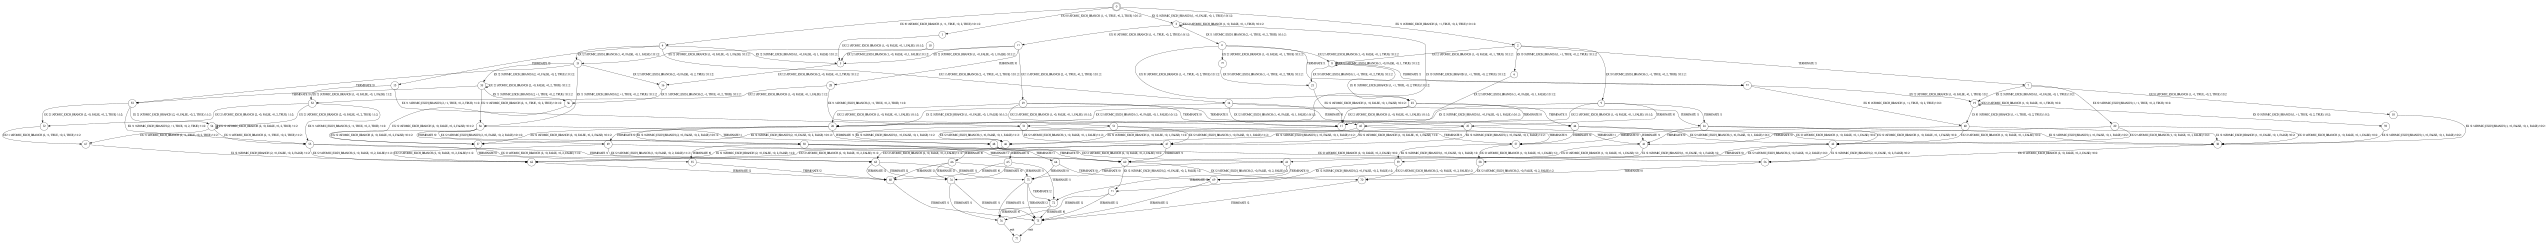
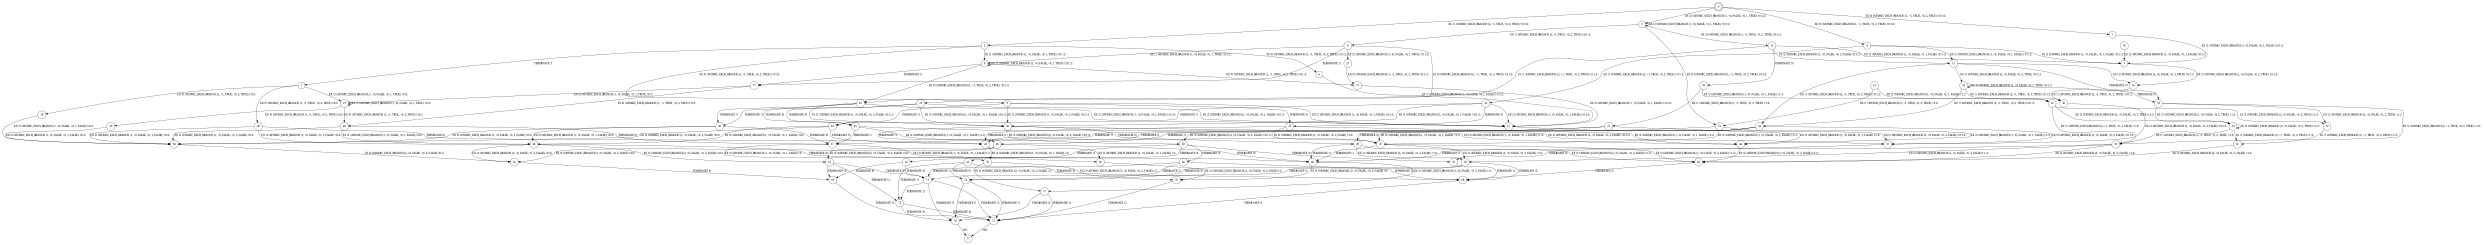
  digraph {
    fontname="PT Serif"
    node [fontname="PT Serif" shape=circle]
    edge [fontname="PT Serif"]
    0 [peripheries=2]
    1
    2
    3
    4
    5
    6
    7
    8
    9
    11
    12
    31
    13
    14
    15
    16
    17
    18
    19
    20
    21
    22
    23
    24
    25
    26
    10
    27
    28
    29
    32
    33
    34
    35
    36
    37
    38
    39
    40
    41
    42
    44
    45
    46
    47
    48
    49
    50
    51
    52
    53
    54
    55
    56
    57
    58
    59
    60
    61
    62
    63
    64
    65
    66
    67
    68
    69
    70
    71
    72
    73
    74
    75
    76
    77
    0 -> 1 [label="EX !0 !ATOMIC_EXCH_BRANCH (1, +1, TRUE, +0, 2, TRUE) !:0:1:2:"]
    0 -> 2 [label="EX !1 !ATOMIC_EXCH_BRANCH (2, +1, TRUE, +0, 2, TRUE) !:0:1:2:"]
    0 -> 3 [label="EX !2 !ATOMIC_EXCH_BRANCH (1, +0, FALSE, +0, 1, TRUE) !:0:1:2:"]
    0 -> 4 [label="EX !0 !ATOMIC_EXCH_BRANCH (1, +1, TRUE, +0, 2, TRUE) !:0:1:2:"]
    1 -> 5 [label="EX !2 !ATOMIC_EXCH_BRANCH (1, +0, FALSE, +0, 1, FALSE) !:0:1:2:"]
    2 -> 6 [label="EX !0 !ATOMIC_EXCH_BRANCH (1, +1, TRUE, +0, 2, TRUE) !:0:1:2:"]
    2 -> 7 [label="TERMINATE !1"]
    2 -> 8 [label="EX !2 !ATOMIC_EXCH_BRANCH (1, +0, FALSE, +0, 1, TRUE) !:0:1:2:"]
    2 -> 9 [label="EX !0 !ATOMIC_EXCH_BRANCH (1, +1, TRUE, +0, 2, TRUE) !:0:1:2:"]
    3 -> 3 [label="EX !2 !ATOMIC_EXCH_BRANCH (1, +0, FALSE, +0, 1, TRUE) !:0:1:2:"]
    3 -> 11 [label="EX !1 !ATOMIC_EXCH_BRANCH (2, +1, TRUE, +0, 2, TRUE) !:0:1:2:"]
    3 -> 12 [label="EX !0 !ATOMIC_EXCH_BRANCH (1, +1, TRUE, +0, 2, TRUE) !:0:1:2:"]
    3 -> 31 [label="EX !0 !ATOMIC_EXCH_BRANCH (1, +1, TRUE, +0, 2, TRUE) !:0:1:2:"]
    4 -> 5 [label="EX !2 !ATOMIC_EXCH_BRANCH (1, +0, FALSE, +0, 1, FALSE) !:0:1:2:"]
-   4 -> 13 [label="TERMINATE !0"]
    4 -> 14 [label="EX !1 !ATOMIC_EXCH_BRANCH (2, +1, TRUE, +0, 2, TRUE) !:0:1:2:"]
    4 -> 15 [label="EX !2 !ATOMIC_EXCH_BRANCH (1, +0, FALSE, +0, 1, FALSE) !:0:1:2:"]
    5 -> 16 [label="EX !2 !ATOMIC_EXCH_BRANCH (2, +0, FALSE, +0, 2, TRUE) !:0:1:2:"]
    6 -> 17 [label="EX !2 !ATOMIC_EXCH_BRANCH (1, +0, FALSE, +0, 1, FALSE) !:0:1:2:"]
    7 -> 18 [label="EX !0 !ATOMIC_EXCH_BRANCH (1, +1, TRUE, +0, 2, TRUE) !:0:2:"]
    7 -> 19 [label="EX !2 !ATOMIC_EXCH_BRANCH (1, +0, FALSE, +0, 1, TRUE) !:0:2:"]
    7 -> 20 [label="EX !0 !ATOMIC_EXCH_BRANCH (1, +1, TRUE, +0, 2, TRUE) !:0:2:"]
    8 -> 8 [label="EX !2 !ATOMIC_EXCH_BRANCH (1, +0, FALSE, +0, 1, TRUE) !:0:1:2:"]
    8 -> 21 [label="EX !0 !ATOMIC_EXCH_BRANCH (1, +1, TRUE, +0, 2, TRUE) !:0:1:2:"]
    8 -> 22 [label="TERMINATE !1"]
    8 -> 23 [label="EX !0 !ATOMIC_EXCH_BRANCH (1, +1, TRUE, +0, 2, TRUE) !:0:1:2:"]
    9 -> 17 [label="EX !2 !ATOMIC_EXCH_BRANCH (1, +0, FALSE, +0, 1, FALSE) !:0:1:2:"]
    9 -> 24 [label="TERMINATE !1"]
    9 -> 25 [label="TERMINATE !0"]
    9 -> 26 [label="EX !2 !ATOMIC_EXCH_BRANCH (1, +0, FALSE, +0, 1, FALSE) !:0:1:2:"]
    11 -> 8 [label="EX !2 !ATOMIC_EXCH_BRANCH (1, +0, FALSE, +0, 1, TRUE) !:0:1:2:"]
    11 -> 22 [label="TERMINATE !1"]
    11 -> 23 [label="EX !0 !ATOMIC_EXCH_BRANCH (1, +1, TRUE, +0, 2, TRUE) !:0:1:2:"]
    11 -> 27 [label="EX !2 !ATOMIC_EXCH_BRANCH (1, +0, FALSE, +0, 1, TRUE) !:0:1:2:"]
    12 -> 5 [label="EX !2 !ATOMIC_EXCH_BRANCH (1, +0, FALSE, +0, 1, FALSE) !:0:1:2:"]
    12 -> 15 [label="EX !2 !ATOMIC_EXCH_BRANCH (1, +0, FALSE, +0, 1, FALSE) !:0:1:2:"]
    12 -> 28 [label="TERMINATE !0"]
    12 -> 29 [label="EX !1 !ATOMIC_EXCH_BRANCH (2, +1, TRUE, +0, 2, TRUE) !:0:1:2:"]
    31 -> 41 [label="TERMINATE !1"]
    31 -> 46 [label="EX !2 !ATOMIC_EXCH_BRANCH (1, +0, FALSE, +0, 1, FALSE) !:1:2:"]
    31 -> 47 [label="EX !2 !ATOMIC_EXCH_BRANCH (1, +0, FALSE, +0, 1, FALSE) !:1:2:"]
    13 -> 31 [label="EX !1 !ATOMIC_EXCH_BRANCH (2, +1, TRUE, +0, 2, TRUE) !:1:2:"]
    13 -> 32 [label="EX !2 !ATOMIC_EXCH_BRANCH (1, +0, FALSE, +0, 1, FALSE) !:1:2:"]
    14 -> 17 [label="EX !2 !ATOMIC_EXCH_BRANCH (1, +0, FALSE, +0, 1, FALSE) !:0:1:2:"]
    14 -> 24 [label="TERMINATE !1"]
    14 -> 25 [label="TERMINATE !0"]
    14 -> 26 [label="EX !2 !ATOMIC_EXCH_BRANCH (1, +0, FALSE, +0, 1, FALSE) !:0:1:2:"]
    15 -> 16 [label="EX !2 !ATOMIC_EXCH_BRANCH (2, +0, FALSE, +0, 2, TRUE) !:0:1:2:"]
    15 -> 33 [label="TERMINATE !0"]
    15 -> 34 [label="EX !1 !ATOMIC_EXCH_BRANCH (2, +1, TRUE, +0, 2, TRUE) !:0:1:2:"]
    15 -> 35 [label="EX !2 !ATOMIC_EXCH_BRANCH (2, +0, FALSE, +0, 2, TRUE) !:0:1:2:"]
    16 -> 36 [label="EX !1 !ATOMIC_EXCH_BRANCH (2, +1, TRUE, +0, 2, TRUE) !:0:1:2:"]
    17 -> 37 [label="EX !2 !ATOMIC_EXCH_BRANCH (2, +0, FALSE, +0, 2, FALSE) !:0:1:2:"]
    18 -> 38 [label="EX !2 !ATOMIC_EXCH_BRANCH (1, +0, FALSE, +0, 1, FALSE) !:0:2:"]
    19 -> 19 [label="EX !2 !ATOMIC_EXCH_BRANCH (1, +0, FALSE, +0, 1, TRUE) !:0:2:"]
    19 -> 39 [label="EX !0 !ATOMIC_EXCH_BRANCH (1, +1, TRUE, +0, 2, TRUE) !:0:2:"]
    19 -> 40 [label="EX !0 !ATOMIC_EXCH_BRANCH (1, +1, TRUE, +0, 2, TRUE) !:0:2:"]
    20 -> 38 [label="EX !2 !ATOMIC_EXCH_BRANCH (1, +0, FALSE, +0, 1, FALSE) !:0:2:"]
    20 -> 41 [label="TERMINATE !0"]
    20 -> 42 [label="EX !2 !ATOMIC_EXCH_BRANCH (1, +0, FALSE, +0, 1, FALSE) !:0:2:"]
    21 -> 17 [label="EX !2 !ATOMIC_EXCH_BRANCH (1, +0, FALSE, +0, 1, FALSE) !:0:1:2:"]
    22 -> 19 [label="EX !2 !ATOMIC_EXCH_BRANCH (1, +0, FALSE, +0, 1, TRUE) !:0:2:"]
    22 -> 40 [label="EX !0 !ATOMIC_EXCH_BRANCH (1, +1, TRUE, +0, 2, TRUE) !:0:2:"]
    23 -> 17 [label="EX !2 !ATOMIC_EXCH_BRANCH (1, +0, FALSE, +0, 1, FALSE) !:0:1:2:"]
    23 -> 26 [label="EX !2 !ATOMIC_EXCH_BRANCH (1, +0, FALSE, +0, 1, FALSE) !:0:1:2:"]
    23 -> 44 [label="TERMINATE !1"]
    23 -> 45 [label="TERMINATE !0"]
    24 -> 38 [label="EX !2 !ATOMIC_EXCH_BRANCH (1, +0, FALSE, +0, 1, FALSE) !:0:2:"]
    24 -> 41 [label="TERMINATE !0"]
    24 -> 42 [label="EX !2 !ATOMIC_EXCH_BRANCH (1, +0, FALSE, +0, 1, FALSE) !:0:2:"]
    25 -> 41 [label="TERMINATE !1"]
    25 -> 46 [label="EX !2 !ATOMIC_EXCH_BRANCH (1, +0, FALSE, +0, 1, FALSE) !:1:2:"]
    25 -> 47 [label="EX !2 !ATOMIC_EXCH_BRANCH (1, +0, FALSE, +0, 1, FALSE) !:1:2:"]
    26 -> 37 [label="EX !2 !ATOMIC_EXCH_BRANCH (2, +0, FALSE, +0, 2, FALSE) !:0:1:2:"]
    26 -> 48 [label="TERMINATE !1"]
    26 -> 49 [label="TERMINATE !0"]
    26 -> 50 [label="EX !2 !ATOMIC_EXCH_BRANCH (2, +0, FALSE, +0, 2, FALSE) !:0:1:2:"]
    10 -> 5 [label="EX !2 !ATOMIC_EXCH_BRANCH (1, +0, FALSE, +0, 1, FALSE) !:0:1:2:"]
    27 -> 21 [label="EX !0 !ATOMIC_EXCH_BRANCH (1, +1, TRUE, +0, 2, TRUE) !:0:1:2:"]
    28 -> 32 [label="EX !2 !ATOMIC_EXCH_BRANCH (1, +0, FALSE, +0, 1, FALSE) !:1:2:"]
    28 -> 51 [label="EX !1 !ATOMIC_EXCH_BRANCH (2, +1, TRUE, +0, 2, TRUE) !:1:2:"]
    29 -> 17 [label="EX !2 !ATOMIC_EXCH_BRANCH (1, +0, FALSE, +0, 1, FALSE) !:0:1:2:"]
    29 -> 26 [label="EX !2 !ATOMIC_EXCH_BRANCH (1, +0, FALSE, +0, 1, FALSE) !:0:1:2:"]
    29 -> 44 [label="TERMINATE !1"]
    29 -> 45 [label="TERMINATE !0"]
    32 -> 52 [label="EX !2 !ATOMIC_EXCH_BRANCH (2, +0, FALSE, +0, 2, TRUE) !:1:2:"]
    32 -> 53 [label="EX !1 !ATOMIC_EXCH_BRANCH (2, +1, TRUE, +0, 2, TRUE) !:1:2:"]
    32 -> 54 [label="EX !2 !ATOMIC_EXCH_BRANCH (2, +0, FALSE, +0, 2, TRUE) !:1:2:"]
    33 -> 52 [label="EX !2 !ATOMIC_EXCH_BRANCH (2, +0, FALSE, +0, 2, TRUE) !:1:2:"]
    33 -> 53 [label="EX !1 !ATOMIC_EXCH_BRANCH (2, +1, TRUE, +0, 2, TRUE) !:1:2:"]
    33 -> 54 [label="EX !2 !ATOMIC_EXCH_BRANCH (2, +0, FALSE, +0, 2, TRUE) !:1:2:"]
    34 -> 37 [label="EX !2 !ATOMIC_EXCH_BRANCH (2, +0, FALSE, +0, 2, FALSE) !:0:1:2:"]
    34 -> 48 [label="TERMINATE !1"]
    34 -> 49 [label="TERMINATE !0"]
    34 -> 50 [label="EX !2 !ATOMIC_EXCH_BRANCH (2, +0, FALSE, +0, 2, FALSE) !:0:1:2:"]
    35 -> 33 [label="TERMINATE !0"]
    35 -> 34 [label="EX !1 !ATOMIC_EXCH_BRANCH (2, +1, TRUE, +0, 2, TRUE) !:0:1:2:"]
    35 -> 35 [label="EX !2 !ATOMIC_EXCH_BRANCH (2, +0, FALSE, +0, 2, TRUE) !:0:1:2:"]
    35 -> 36 [label="EX !1 !ATOMIC_EXCH_BRANCH (2, +1, TRUE, +0, 2, TRUE) !:0:1:2:"]
    36 -> 37 [label="EX !2 !ATOMIC_EXCH_BRANCH (2, +0, FALSE, +0, 2, FALSE) !:0:1:2:"]
    37 -> 55 [label="TERMINATE !0"]
    38 -> 56 [label="EX !2 !ATOMIC_EXCH_BRANCH (2, +0, FALSE, +0, 2, FALSE) !:0:2:"]
    39 -> 38 [label="EX !2 !ATOMIC_EXCH_BRANCH (1, +0, FALSE, +0, 1, FALSE) !:0:2:"]
    40 -> 38 [label="EX !2 !ATOMIC_EXCH_BRANCH (1, +0, FALSE, +0, 1, FALSE) !:0:2:"]
    40 -> 42 [label="EX !2 !ATOMIC_EXCH_BRANCH (1, +0, FALSE, +0, 1, FALSE) !:0:2:"]
    40 -> 57 [label="TERMINATE !0"]
    41 -> 58 [label="EX !2 !ATOMIC_EXCH_BRANCH (1, +0, FALSE, +0, 1, FALSE) !:2:"]
    41 -> 59 [label="EX !2 !ATOMIC_EXCH_BRANCH (1, +0, FALSE, +0, 1, FALSE) !:2:"]
    42 -> 56 [label="EX !2 !ATOMIC_EXCH_BRANCH (2, +0, FALSE, +0, 2, FALSE) !:0:2:"]
    42 -> 60 [label="TERMINATE !0"]
    42 -> 61 [label="EX !2 !ATOMIC_EXCH_BRANCH (2, +0, FALSE, +0, 2, FALSE) !:0:2:"]
    44 -> 38 [label="EX !2 !ATOMIC_EXCH_BRANCH (1, +0, FALSE, +0, 1, FALSE) !:0:2:"]
    44 -> 42 [label="EX !2 !ATOMIC_EXCH_BRANCH (1, +0, FALSE, +0, 1, FALSE) !:0:2:"]
    44 -> 57 [label="TERMINATE !0"]
    45 -> 46 [label="EX !2 !ATOMIC_EXCH_BRANCH (1, +0, FALSE, +0, 1, FALSE) !:1:2:"]
    45 -> 47 [label="EX !2 !ATOMIC_EXCH_BRANCH (1, +0, FALSE, +0, 1, FALSE) !:1:2:"]
    45 -> 57 [label="TERMINATE !1"]
    46 -> 62 [label="EX !2 !ATOMIC_EXCH_BRANCH (2, +0, FALSE, +0, 2, FALSE) !:1:2:"]
    47 -> 60 [label="TERMINATE !1"]
    47 -> 62 [label="EX !2 !ATOMIC_EXCH_BRANCH (2, +0, FALSE, +0, 2, FALSE) !:1:2:"]
    47 -> 63 [label="EX !2 !ATOMIC_EXCH_BRANCH (2, +0, FALSE, +0, 2, FALSE) !:1:2:"]
    48 -> 56 [label="EX !2 !ATOMIC_EXCH_BRANCH (2, +0, FALSE, +0, 2, FALSE) !:0:2:"]
    48 -> 60 [label="TERMINATE !0"]
    48 -> 61 [label="EX !2 !ATOMIC_EXCH_BRANCH (2, +0, FALSE, +0, 2, FALSE) !:0:2:"]
    49 -> 60 [label="TERMINATE !1"]
    49 -> 62 [label="EX !2 !ATOMIC_EXCH_BRANCH (2, +0, FALSE, +0, 2, FALSE) !:1:2:"]
    49 -> 63 [label="EX !2 !ATOMIC_EXCH_BRANCH (2, +0, FALSE, +0, 2, FALSE) !:1:2:"]
    50 -> 55 [label="TERMINATE !0"]
    50 -> 64 [label="TERMINATE !1"]
    50 -> 65 [label="TERMINATE !2"]
    50 -> 66 [label="TERMINATE !0"]
    51 -> 46 [label="EX !2 !ATOMIC_EXCH_BRANCH (1, +0, FALSE, +0, 1, FALSE) !:1:2:"]
    51 -> 47 [label="EX !2 !ATOMIC_EXCH_BRANCH (1, +0, FALSE, +0, 1, FALSE) !:1:2:"]
    51 -> 57 [label="TERMINATE !1"]
    52 -> 67 [label="EX !1 !ATOMIC_EXCH_BRANCH (2, +1, TRUE, +0, 2, TRUE) !:1:2:"]
    53 -> 60 [label="TERMINATE !1"]
    53 -> 62 [label="EX !2 !ATOMIC_EXCH_BRANCH (2, +0, FALSE, +0, 2, FALSE) !:1:2:"]
    53 -> 63 [label="EX !2 !ATOMIC_EXCH_BRANCH (2, +0, FALSE, +0, 2, FALSE) !:1:2:"]
    54 -> 53 [label="EX !1 !ATOMIC_EXCH_BRANCH (2, +1, TRUE, +0, 2, TRUE) !:1:2:"]
    54 -> 54 [label="EX !2 !ATOMIC_EXCH_BRANCH (2, +0, FALSE, +0, 2, TRUE) !:1:2:"]
    54 -> 67 [label="EX !1 !ATOMIC_EXCH_BRANCH (2, +1, TRUE, +0, 2, TRUE) !:1:2:"]
    55 -> 68 [label="TERMINATE !2"]
    56 -> 69 [label="TERMINATE !0"]
    57 -> 58 [label="EX !2 !ATOMIC_EXCH_BRANCH (1, +0, FALSE, +0, 1, FALSE) !:2:"]
    57 -> 59 [label="EX !2 !ATOMIC_EXCH_BRANCH (1, +0, FALSE, +0, 1, FALSE) !:2:"]
    58 -> 70 [label="EX !2 !ATOMIC_EXCH_BRANCH (2, +0, FALSE, +0, 2, FALSE) !:2:"]
    59 -> 70 [label="EX !2 !ATOMIC_EXCH_BRANCH (2, +0, FALSE, +0, 2, FALSE) !:2:"]
    59 -> 71 [label="EX !2 !ATOMIC_EXCH_BRANCH (2, +0, FALSE, +0, 2, FALSE) !:2:"]
    60 -> 70 [label="EX !2 !ATOMIC_EXCH_BRANCH (2, +0, FALSE, +0, 2, FALSE) !:2:"]
    60 -> 71 [label="EX !2 !ATOMIC_EXCH_BRANCH (2, +0, FALSE, +0, 2, FALSE) !:2:"]
    61 -> 69 [label="TERMINATE !0"]
    61 -> 72 [label="TERMINATE !2"]
    61 -> 73 [label="TERMINATE !0"]
    62 -> 68 [label="TERMINATE !2"]
    63 -> 68 [label="TERMINATE !2"]
    63 -> 73 [label="TERMINATE !1"]
    63 -> 74 [label="TERMINATE !2"]
    64 -> 69 [label="TERMINATE !0"]
    64 -> 73 [label="TERMINATE !0"]
    65 -> 68 [label="TERMINATE !0"]
    65 -> 72 [label="TERMINATE !1"]
    65 -> 74 [label="TERMINATE !0"]
    66 -> 68 [label="TERMINATE !2"]
    66 -> 73 [label="TERMINATE !1"]
    66 -> 74 [label="TERMINATE !2"]
    67 -> 62 [label="EX !2 !ATOMIC_EXCH_BRANCH (2, +0, FALSE, +0, 2, FALSE) !:1:2:"]
    68 -> 75 [label="TERMINATE !1"]
    69 -> 75 [label="TERMINATE !2"]
    70 -> 75 [label="TERMINATE !2"]
    71 -> 75 [label="TERMINATE !2"]
    71 -> 76 [label="TERMINATE !2"]
    72 -> 75 [label="TERMINATE !0"]
    72 -> 76 [label="TERMINATE !0"]
    73 -> 72 [label="TERMINATE !2"]
    73 -> 75 [label="TERMINATE !2"]
    73 -> 76 [label="TERMINATE !2"]
    74 -> 75 [label="TERMINATE !1"]
    74 -> 76 [label="TERMINATE !1"]
    75 -> 77 [label=exit]
    76 -> 77 [label=exit]
  }
